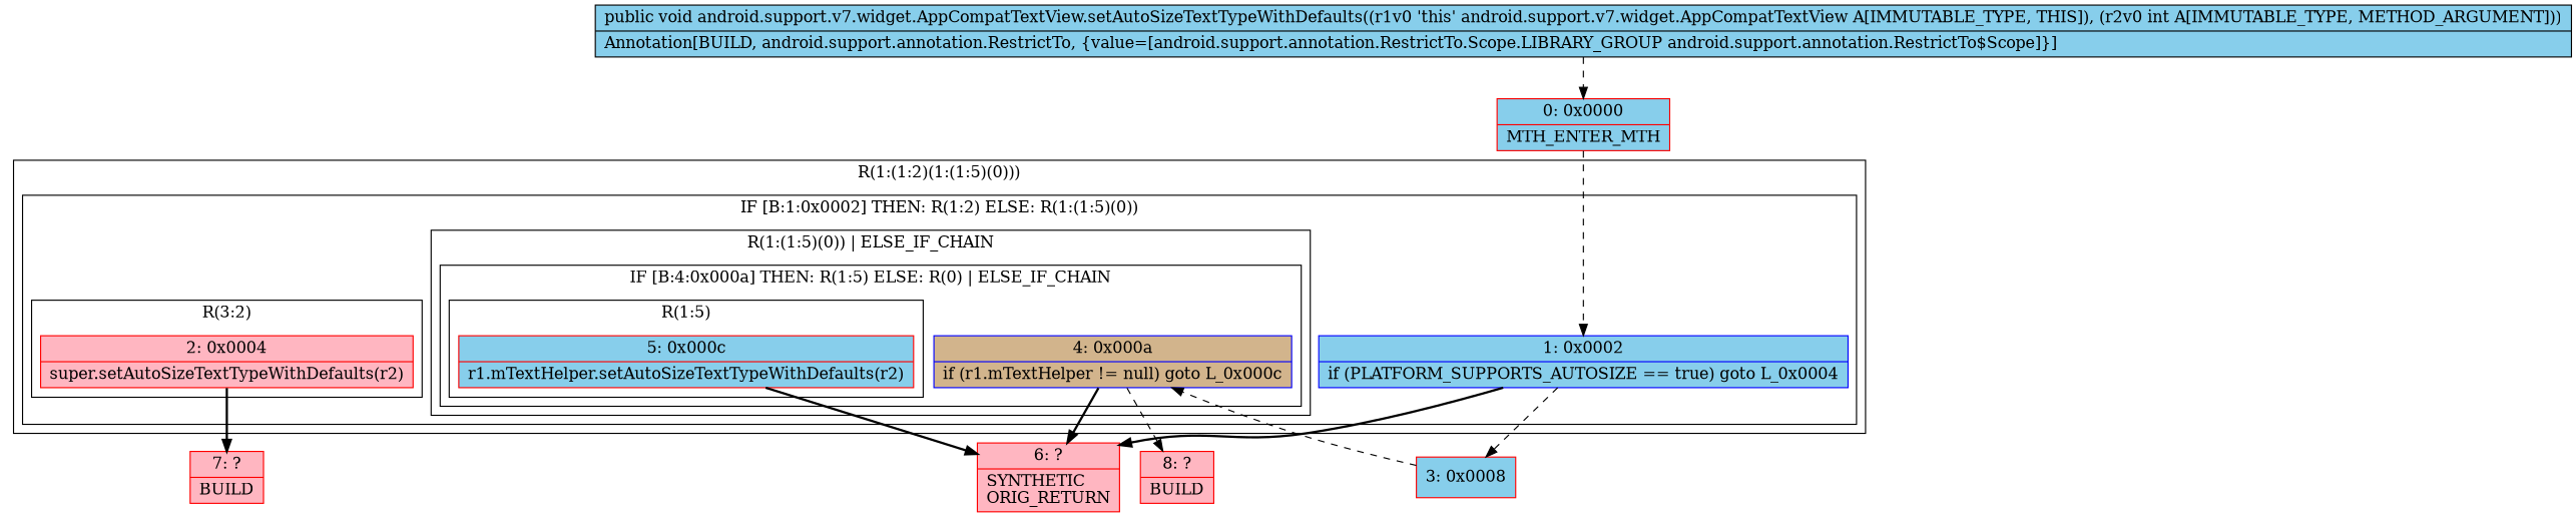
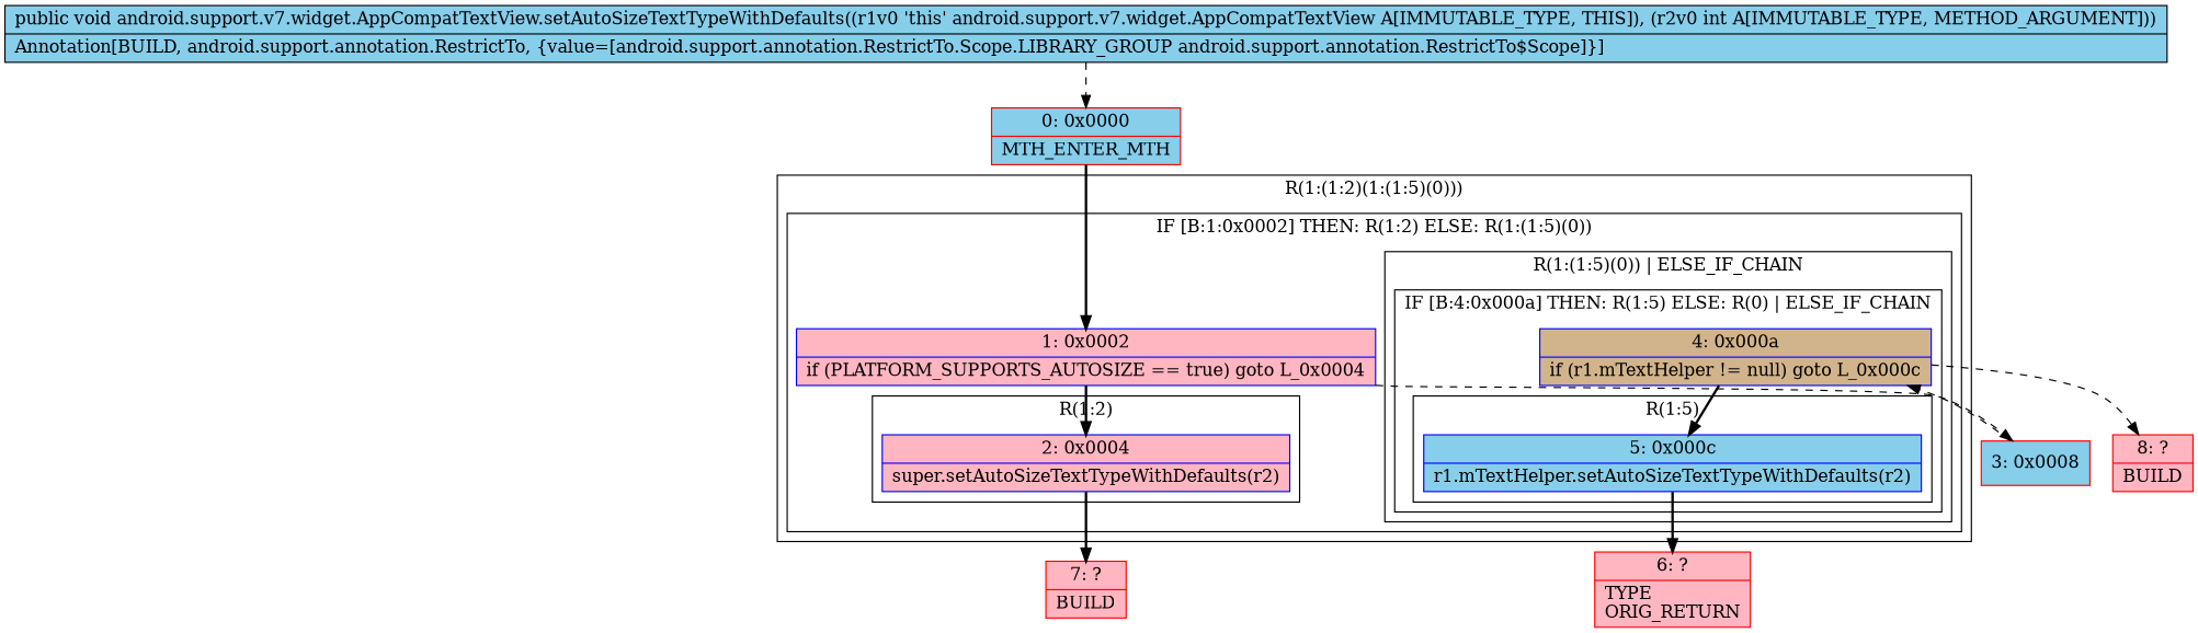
  digraph {
    node [color=red fillcolor=lightpink shape=record style=filled]
    edge [style=bold]
-   n1 [label="{2\:\ 0x0004|super.setAutoSizeTextTypeWithDefaults(r2)\l}"]
-   n2 [fillcolor=skyblue label="{5\:\ 0x000c|r1.mTextHelper.setAutoSizeTextTypeWithDefaults(r2)\l}"]
+   n1 [color=blue label="{2\:\ 0x0004|super.setAutoSizeTextTypeWithDefaults(r2)\l}"]
+   n2 [color=blue fillcolor=skyblue label="{5\:\ 0x000c|r1.mTextHelper.setAutoSizeTextTypeWithDefaults(r2)\l}"]
    n3 [color=blue fillcolor=tan label="{4\:\ 0x000a|if (r1.mTextHelper != null) goto L_0x000c\l}"]
-   n4 [color=blue fillcolor=skyblue label="{1\:\ 0x0002|if (PLATFORM_SUPPORTS_AUTOSIZE == true) goto L_0x0004\l}"]
+   n4 [color=blue label="{1\:\ 0x0002|if (PLATFORM_SUPPORTS_AUTOSIZE == true) goto L_0x0004\l}"]
    n5 [label="{7\:\ ?|BUILD\l}"]
-   n6 [label="{6\:\ ?|SYNTHETIC\lORIG_RETURN\l}"]
+   n6 [label="{6\:\ ?|TYPE\lORIG_RETURN\l}"]
    n7 [label="{8\:\ ?|BUILD\l}"]
    n8 [fillcolor=skyblue label="{3\:\ 0x0008}"]
    n9 [fillcolor=skyblue label="{0\:\ 0x0000|MTH_ENTER_MTH\l}"]
    n10 [fillcolor=skyblue label="{public void android.support.v7.widget.AppCompatTextView.setAutoSizeTextTypeWithDefaults((r1v0 'this' android.support.v7.widget.AppCompatTextView A[IMMUTABLE_TYPE, THIS]), (r2v0 int A[IMMUTABLE_TYPE, METHOD_ARGUMENT]))  | Annotation[BUILD, android.support.annotation.RestrictTo, \{value=[android.support.annotation.RestrictTo.Scope.LIBRARY_GROUP android.support.annotation.RestrictTo$Scope]\}]\l}" color=""]
    subgraph cluster_1 {
      label="R(1:(1:2)(1:(1:5)(0)))"
      subgraph cluster_2 {
        label="IF [B:1:0x0002] THEN: R(1:2) ELSE: R(1:(1:5)(0))"
        n4
        subgraph cluster_3 {
-         label="R(3:2)"
+         label="R(1:2)"
          n1
        }
        subgraph cluster_4 {
          label="R(1:(1:5)(0)) | ELSE_IF_CHAIN\l"
          subgraph cluster_5 {
            label="IF [B:4:0x000a] THEN: R(1:5) ELSE: R(0) | ELSE_IF_CHAIN\l"
            n3
            subgraph cluster_6 {
              label="R(1:5)"
              n2
            }
            subgraph cluster_7 {
              label="R(0)"
            }
          }
        }
      }
    }
    n1 -> n5
    n2 -> n6
-   n3 -> n6
+   n3 -> n2
    n3 -> n7 [style=dashed]
-   n4 -> n6
+   n4 -> n1
    n4 -> n8 [style=dashed]
    n8 -> n3 [style=dashed]
-   n9 -> n4 [style=dashed]
+   n9 -> n4
    n10 -> n9 [style=dashed]
  }
